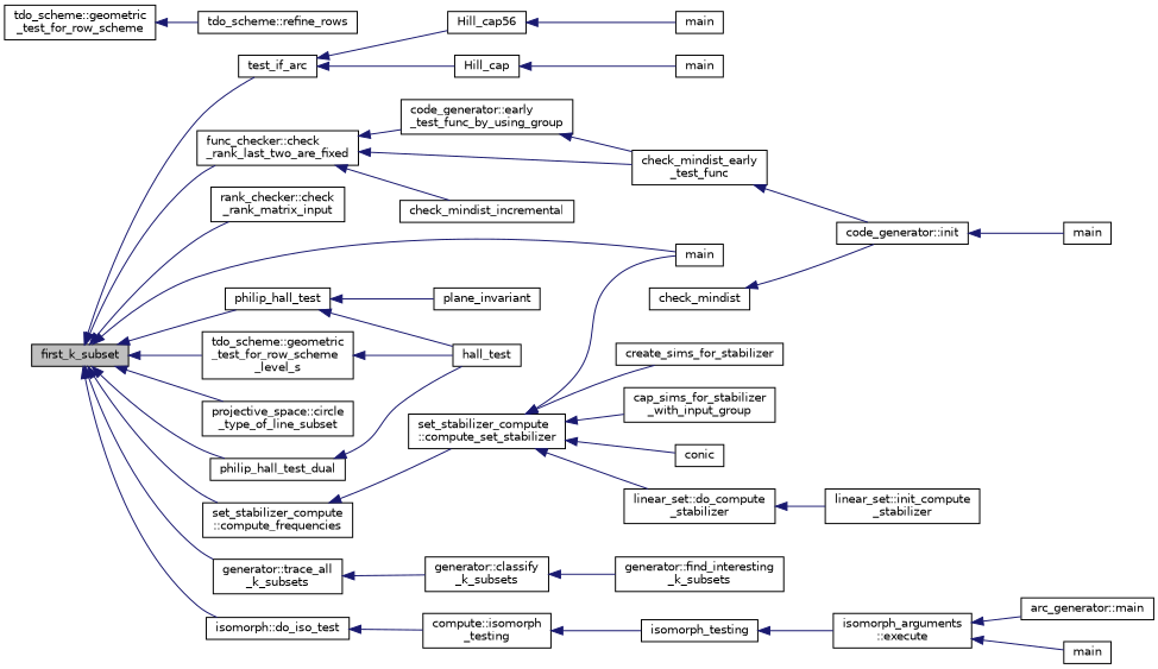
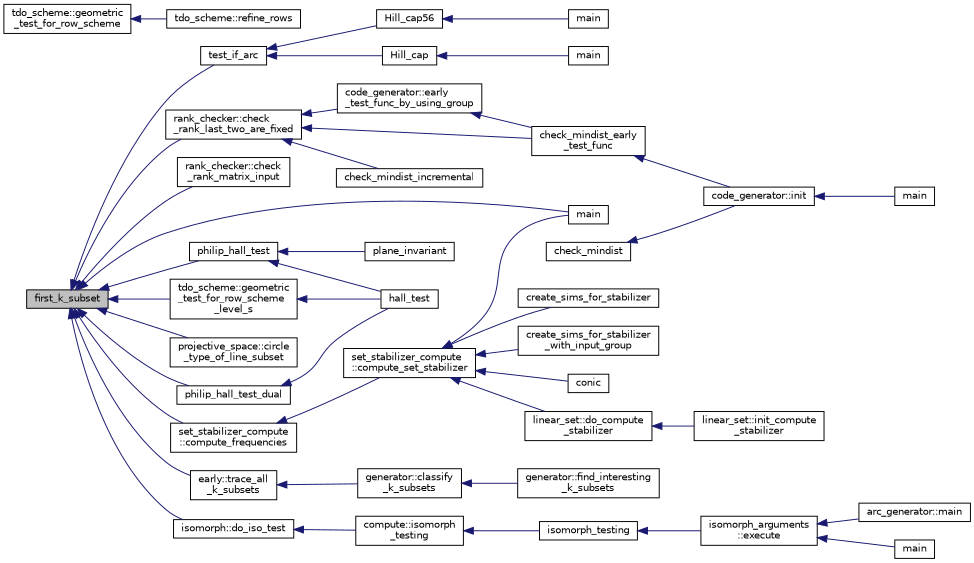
  digraph {
    rankdir=LR
    node [color=black fillcolor=white fontname=Helvetica fontsize=10 shape=record style=filled]
    edge [color=midnightblue dir=back fontname=Helvetica fontsize=10 labelfontname=Helvetica labelfontsize=10 style=solid]
    n1 [fillcolor=grey75 fontcolor=black height=0.2 label=first_k_subset width=0.4]
    n2 [height=0.2 label=main width=0.4]
    n3 [height=0.2 label=test_if_arc width=0.4]
    n4 [height=0.2 label="rank_checker::check\l_rank_matrix_input" width=0.4]
-   n5 [height=0.2 label="func_checker::check\l_rank_last_two_are_fixed" width=0.4]
+   n5 [height=0.2 label="rank_checker::check\l_rank_last_two_are_fixed" width=0.4]
    n6 [height=0.2 label=philip_hall_test width=0.4]
    n7 [height=0.2 label=philip_hall_test_dual width=0.4]
    n8 [height=0.2 label="projective_space::circle\l_type_of_line_subset" width=0.4]
    n9 [height=0.2 label="tdo_scheme::geometric\l_test_for_row_scheme\l_level_s" width=0.4]
    n10 [height=0.2 label="set_stabilizer_compute\l::compute_frequencies" width=0.4]
-   n11 [height=0.2 label="generator::trace_all\l_k_subsets" width=0.4]
+   n11 [height=0.2 label="early::trace_all\l_k_subsets" width=0.4]
    n12 [height=0.2 label="isomorph::do_iso_test" width=0.4]
    n13 [height=0.2 label=Hill_cap width=0.4]
    n14 [height=0.2 label=Hill_cap56 width=0.4]
    n15 [height=0.2 label="code_generator::early\l_test_func_by_using_group" width=0.4]
    n16 [height=0.2 label="check_mindist_early\l_test_func" width=0.4]
    n17 [height=0.2 label=check_mindist_incremental width=0.4]
    n18 [height=0.2 label=plane_invariant width=0.4]
    n19 [height=0.2 label=hall_test width=0.4]
    n20 [height=0.2 label="set_stabilizer_compute\l::compute_set_stabilizer" width=0.4]
    n21 [height=0.2 label="generator::classify\l_k_subsets" width=0.4]
    n22 [height=0.2 label="compute::isomorph\l_testing" width=0.4]
    n23 [height=0.2 label=main width=0.4]
    n24 [height=0.2 label=main width=0.4]
    n25 [height=0.2 label=check_mindist width=0.4]
    n26 [height=0.2 label="code_generator::init" width=0.4]
    n27 [height=0.2 label=main width=0.4]
    n28 [height=0.2 label="tdo_scheme::geometric\l_test_for_row_scheme" width=0.4]
    n29 [height=0.2 label="tdo_scheme::refine_rows" width=0.4]
    n30 [height=0.2 label=conic width=0.4]
    n31 [height=0.2 label="linear_set::do_compute\l_stabilizer" width=0.4]
    n32 [height=0.2 label=create_sims_for_stabilizer width=0.4]
-   n33 [height=0.2 label="cap_sims_for_stabilizer\l_with_input_group" width=0.4]
+   n33 [height=0.2 label="create_sims_for_stabilizer\l_with_input_group" width=0.4]
    n34 [height=0.2 label="linear_set::init_compute\l_stabilizer" width=0.4]
    n35 [height=0.2 label="generator::find_interesting\l_k_subsets" width=0.4]
    n36 [height=0.2 label=isomorph_testing width=0.4]
    n37 [height=0.2 label="isomorph_arguments\l::execute" width=0.4]
    n38 [height=0.2 label=main width=0.4]
    n39 [height=0.2 label="arc_generator::main" width=0.4]
    n1 -> n2
    n1 -> n3
    n1 -> n4
    n1 -> n5
    n1 -> n6
    n1 -> n7
    n1 -> n8
    n1 -> n9
    n1 -> n10
    n1 -> n11
    n1 -> n12
    n3 -> n13
    n3 -> n14
    n5 -> n15
    n5 -> n16
    n5 -> n17
    n6 -> n18
    n6 -> n19
    n7 -> n19
    n9 -> n19
    n10 -> n20
    n11 -> n21
    n12 -> n22
    n13 -> n23
    n14 -> n24
    n15 -> n16
    n16 -> n26
    n20 -> n2
    n20 -> n30
    n20 -> n31
    n20 -> n32
    n20 -> n33
    n21 -> n35
    n22 -> n36
    n25 -> n26
    n26 -> n27
    n28 -> n29
    n31 -> n34
    n36 -> n37
    n37 -> n38
    n37 -> n39
  }
